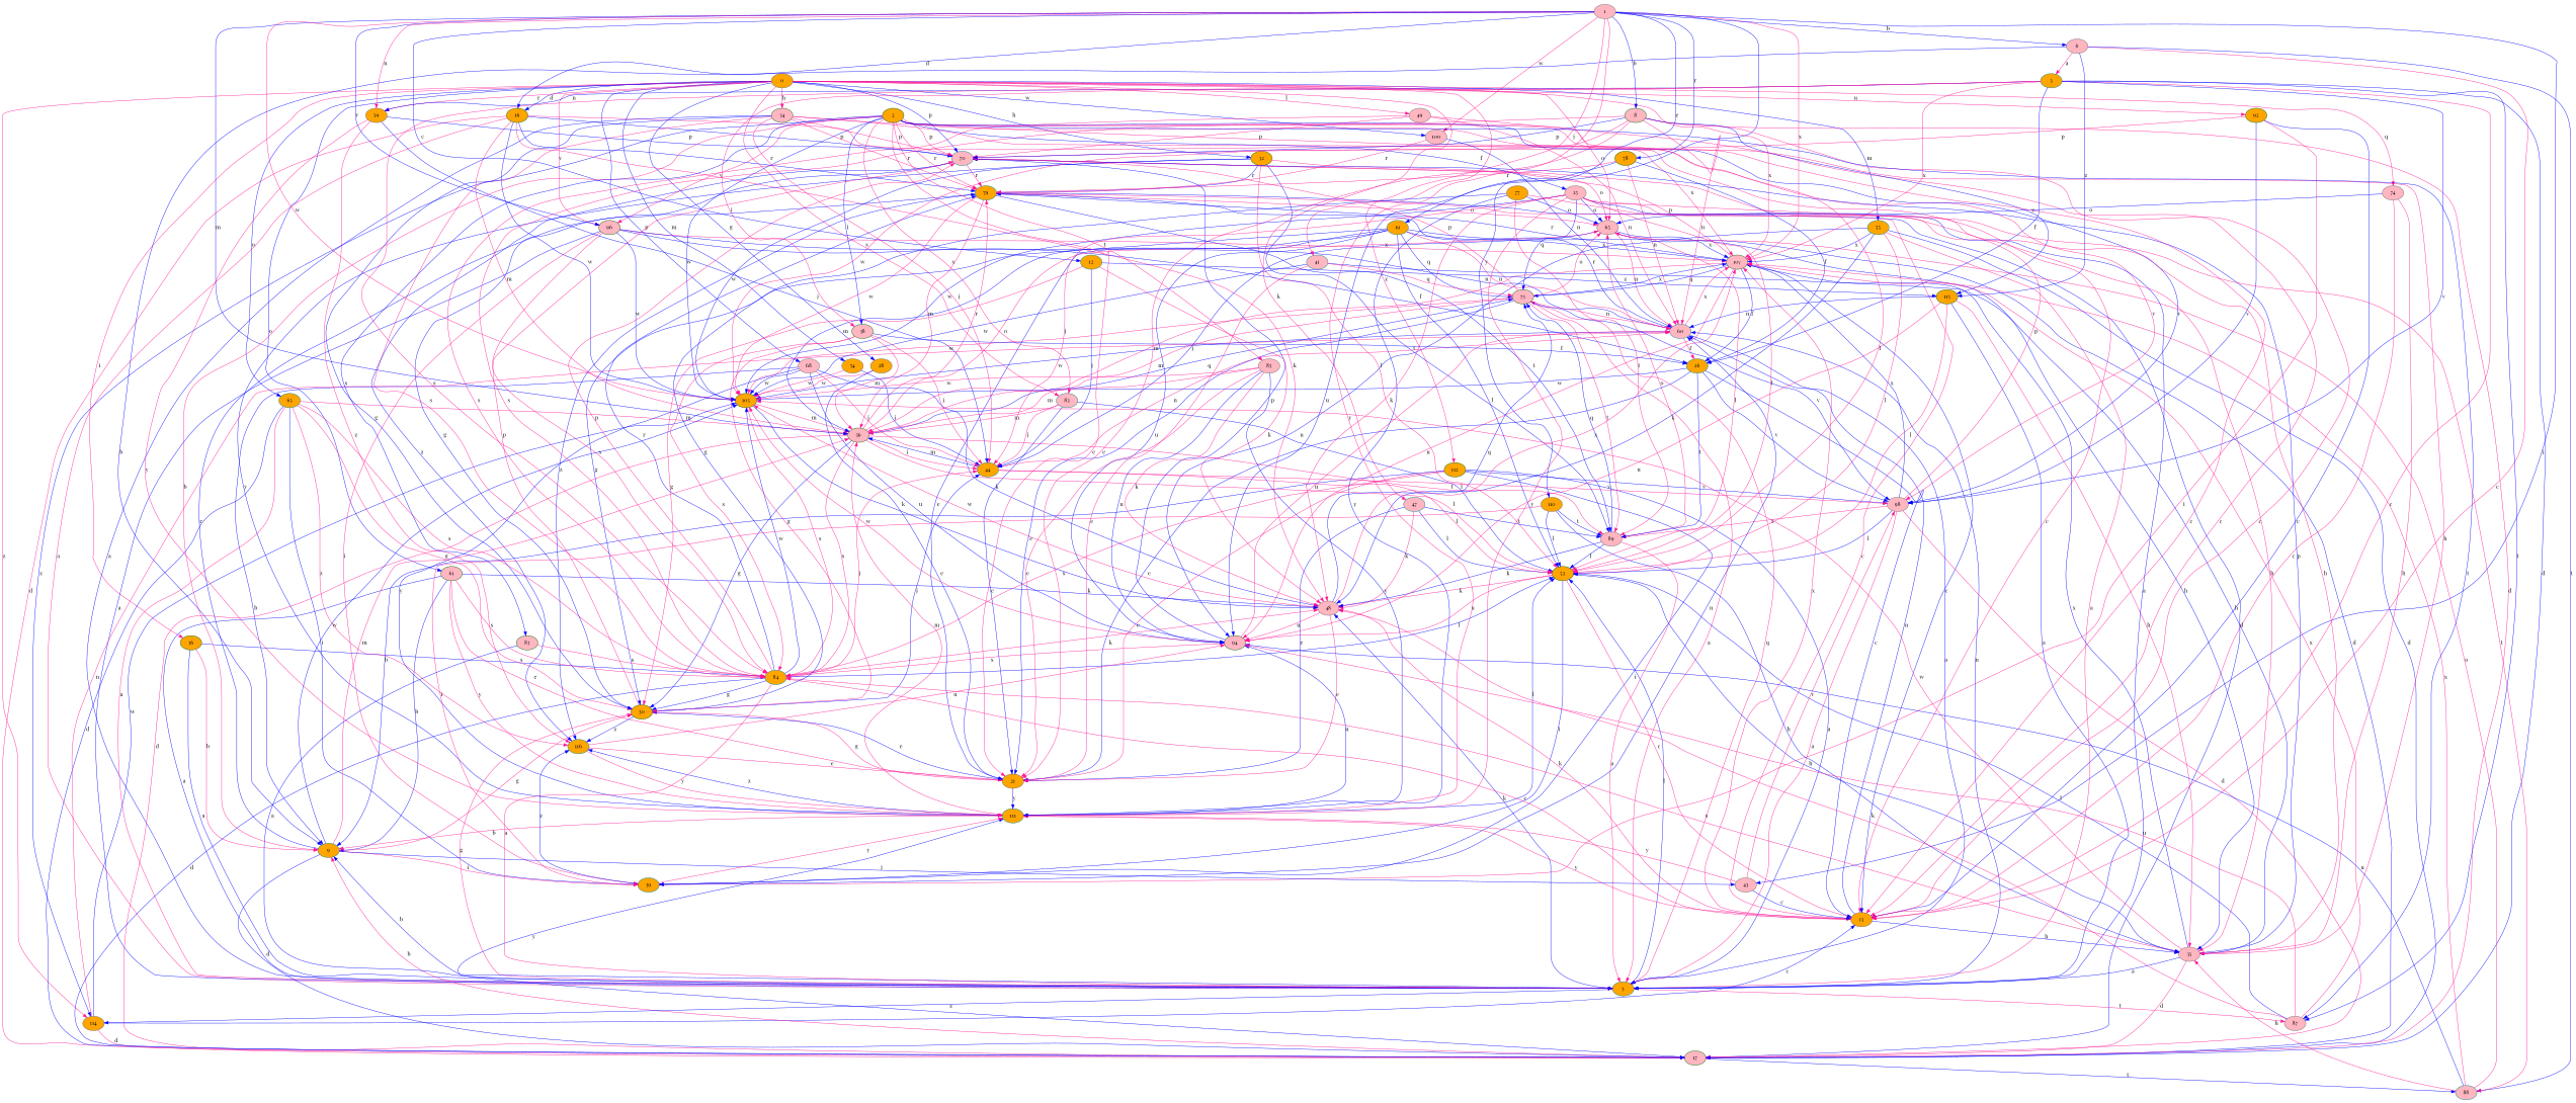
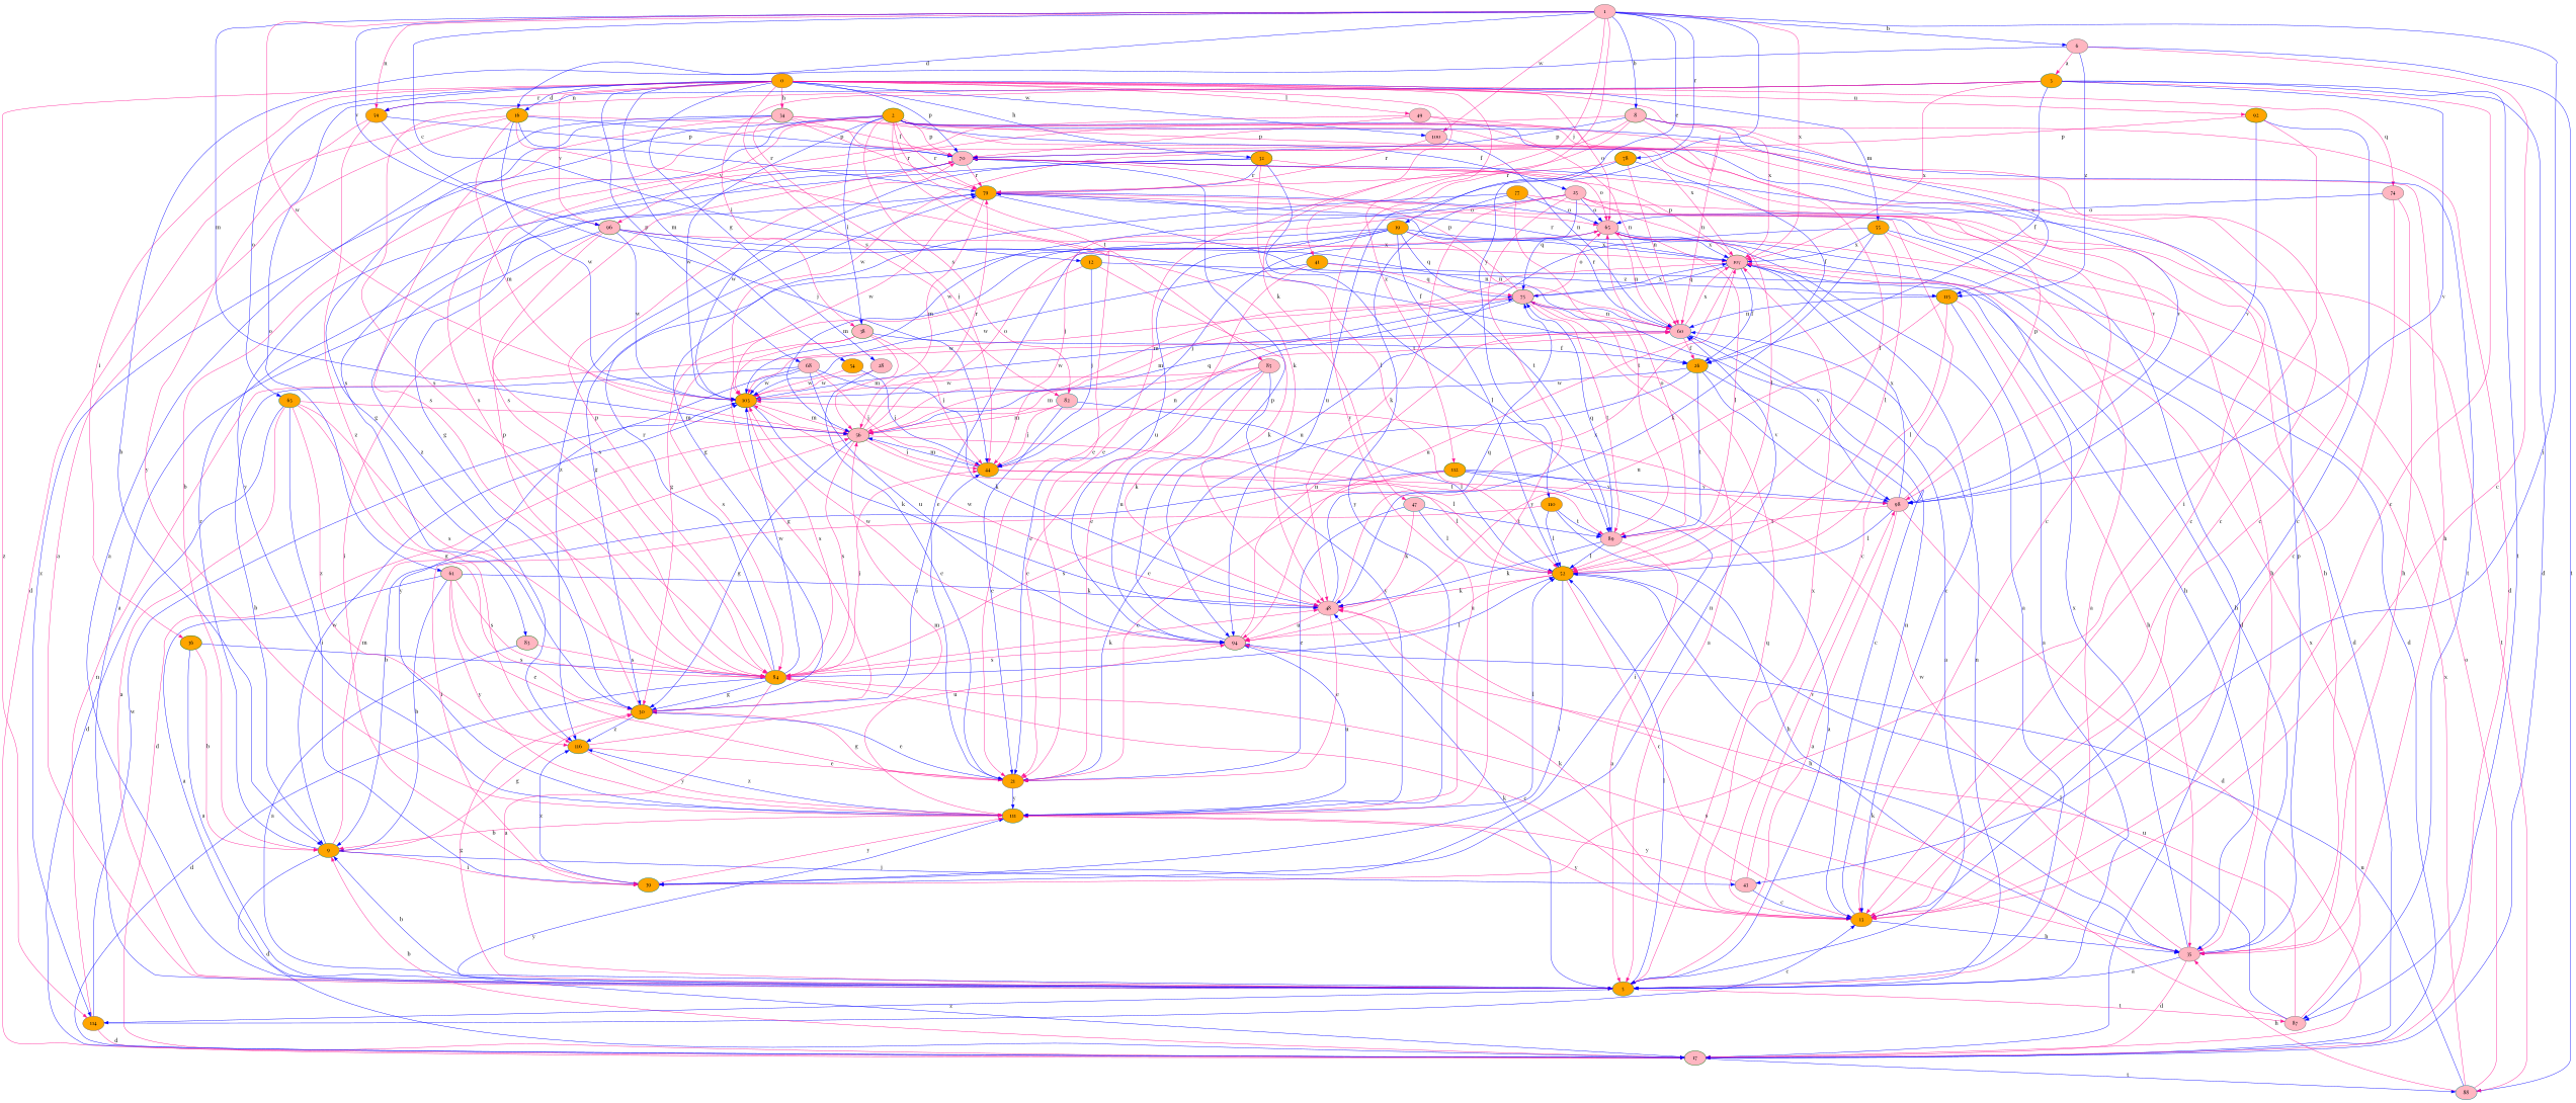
  strict digraph {
    fontname="Playfair Display"
    node [color=gray40 fillcolor=orange fontname="Playfair Display" style=filled]
    edge [color=deeppink fontname="Playfair Display"]
    16 [color=darkgreen]
    0
-   28
+   28 [fillcolor=lightpink]
    32 [color=darkgreen]
    34 [color=darkgreen fillcolor=lightpink]
    36 [color=darkgreen]
    47 [color=teal fillcolor=lightpink]
    49 [fillcolor=lightpink]
    54
    55 [color=teal]
    61 [color=darkgreen fillcolor=lightpink]
    63 [color=teal]
    65 [fillcolor=lightpink]
    68 [fillcolor=lightpink]
    70 [color=teal fillcolor=lightpink]
    74 [fillcolor=lightpink]
    82 [color=teal fillcolor=lightpink]
    92 [color=darkgreen]
    96 [color=darkgreen fillcolor=lightpink]
    100 [fillcolor=lightpink]
    107 [color=darkgreen fillcolor=lightpink]
    112 [color=darkgreen]
    114
    59
    56 [color=darkgreen fillcolor=lightpink]
    103 [color=darkgreen]
    79 [color=teal]
    17 [color=darkgreen fillcolor=lightpink]
    5 [color=teal]
    48 [fillcolor=lightpink]
    21
    111 [color=teal]
    52 [color=darkgreen]
    89 [fillcolor=lightpink]
    13
    98 [fillcolor=lightpink]
    84 [color=teal]
    30 [color=darkgreen]
    44 [color=teal]
    9 [color=teal]
    60 [color=teal fillcolor=lightpink]
    94 [color=darkgreen fillcolor=lightpink]
    39 [color=teal]
    116 [color=teal]
    35 [fillcolor=lightpink]
    77
    26 [color=teal]
    75 [color=darkgreen fillcolor=lightpink]
    1 [fillcolor=lightpink]
    6 [fillcolor=lightpink]
    8 [color=darkgreen fillcolor=lightpink]
    12 [color=teal]
    19 [color=teal]
-   41 [color=teal fillcolor=lightpink]
+   41 [color=teal]
    43 [fillcolor=lightpink]
    78 [color=darkgreen]
    110
    3 [color=teal]
    88 [color=teal fillcolor=lightpink]
    115 [color=darkgreen]
    2 [color=darkgreen]
    25 [fillcolor=lightpink]
    38 [color=darkgreen fillcolor=lightpink]
    83 [color=darkgreen fillcolor=lightpink]
    85 [fillcolor=lightpink]
    87 [fillcolor=lightpink]
    16 -> 70 [color=blue label=p]
    16 -> 107 [label=x]
    16 -> 56 [label=m]
    16 -> 103 [color=blue label=w]
    16 -> 79 [color=blue label=r]
    16 -> 17 [label=d]
    16 -> 5 [label=a]
    16 -> 48 [label=k]
    0 -> 16 [color=blue label=d]
    0 -> 28 [color=blue label=g]
    0 -> 32 [color=blue label=h]
    0 -> 34 [label=h]
    0 -> 36 [label=i]
    0 -> 47 [label=k]
    0 -> 49 [label=l]
    0 -> 54 [color=blue label=m]
    0 -> 55 [color=blue label=m]
    0 -> 61 [color=blue label=o]
    0 -> 63 [color=blue label=o]
    0 -> 65 [label=o]
    0 -> 68 [color=blue label=p]
    0 -> 70 [color=blue label=p]
    0 -> 74 [label=q]
    0 -> 82 [label=s]
    0 -> 92 [label=u]
    0 -> 96 [label=v]
    0 -> 100 [color=blue label=w]
    0 -> 107 [label=x]
    0 -> 112 [label=z]
    0 -> 114 [label=z]
    0 -> 59 [label=r]
    28 -> 103 [label=w]
    28 -> 21 [color=blue label=e]
    32 -> 65 [label=o]
    32 -> 103 [color=blue label=w]
    32 -> 79 [color=blue label=r]
    32 -> 111 [color=blue label=y]
    32 -> 52 [label=l]
    32 -> 89 [color=blue label=t]
-   34 -> 70 [label=p]
+   34 -> 70 [label=f]
    34 -> 79 [label=r]
    34 -> 5 [color=blue label=a]
    34 -> 13 [label=c]
    34 -> 98 [label=v]
    34 -> 84 [label=s]
    34 -> 30 [color=blue label=g]
    34 -> 44 [label=j]
    36 -> 5 [color=blue label=a]
    36 -> 84 [color=blue label=s]
    36 -> 9 [label=b]
    47 -> 48 [label=k]
    47 -> 21 [color=blue label=e]
    47 -> 52 [color=blue label=l]
    47 -> 89 [color=blue label=t]
    49 -> 70 [label=p]
    49 -> 13 [label=c]
    49 -> 84 [label=s]
    49 -> 60 [label=n]
    54 -> 103 [label=w]
    54 -> 44 [color=blue label=j]
    55 -> 107 [color=blue label=x]
    55 -> 17 [color=blue label=d]
    55 -> 5 [label=a]
    55 -> 48 [color=blue label=k]
    55 -> 52 [label=l]
    55 -> 94 [color=blue label=u]
    61 -> 5 [color=blue label=a]
    61 -> 48 [color=blue label=k]
    61 -> 21 [label=e]
    61 -> 111 [label=y]
    61 -> 84 [label=s]
    61 -> 9 [color=blue label=b]
    63 -> 56 [label=m]
    63 -> 17 [color=blue label=d]
    63 -> 5 [label=a]
    63 -> 84 [label=s]
    63 -> 30 [label=g]
    63 -> 39 [color=blue label=i]
    63 -> 116 [label=z]
    65 -> 107 [color=blue label=x]
    65 -> 17 [color=blue label=d]
    65 -> 52 [label=l]
    65 -> 44 [color=blue label=j]
    65 -> 60 [label=n]
    68 -> 103 [color=blue label=w]
    68 -> 48 [color=blue label=k]
    68 -> 111 [color=blue label=y]
    68 -> 44 [label=j]
    68 -> 9 [color=blue label=b]
    68 -> 94 [color=blue label=u]
    70 -> 79 [label=r]
    70 -> 30 [color=blue label=g]
    70 -> 116 [color=blue label=z]
    74 -> 65 [color=blue label=o]
    74 -> 13 [label=c]
    74 -> 35 [label=h]
    82 -> 56 [label=m]
    82 -> 21 [color=blue label=e]
    82 -> 52 [color=blue label=l]
    82 -> 44 [label=j]
    92 -> 70 [label=p]
    92 -> 13 [color=blue label=c]
    92 -> 98 [color=blue label=v]
    92 -> 39 [label=i]
    96 -> 107 [label=x]
    96 -> 103 [color=blue label=w]
    96 -> 5 [color=blue label=a]
    96 -> 84 [label=s]
    96 -> 60 [color=blue label=n]
    96 -> 39 [label=i]
    96 -> 26 [color=blue label=f]
    100 -> 79 [label=r]
    100 -> 60 [color=blue label=n]
    107 -> 70 [label=p]
    107 -> 56 [label=m]
    107 -> 79 [color=blue label=r]
    107 -> 13 [color=blue label=c]
    107 -> 94 [label=u]
    107 -> 26 [color=blue label=f]
    107 -> 75 [color=blue label=q]
    112 -> 5 [color=blue label=a]
    112 -> 21 [label=e]
    112 -> 98 [color=blue label=v]
    112 -> 84 [label=s]
    112 -> 9 [color=blue label=b]
    112 -> 39 [color=blue label=i]
    114 -> 103 [color=blue label=w]
    114 -> 17 [label=d]
    114 -> 13 [color=blue label=c]
    114 -> 60 [label=n]
    59 -> 70 [color=blue label=p]
    59 -> 111 [label=y]
    59 -> 44 [color=blue label=j]
    59 -> 116 [label=z]
    56 -> 65 [label=o]
    56 -> 79 [label=r]
    56 -> 17 [label=d]
    56 -> 52 [label=l]
    56 -> 89 [label=t]
    56 -> 84 [label=s]
    56 -> 30 [color=blue label=g]
    56 -> 44 [label=j]
    56 -> 75 [color=blue label=q]
    103 -> 56 [label=m]
    103 -> 48 [color=blue label=k]
    103 -> 84 [label=s]
    79 -> 65 [label=o]
    79 -> 56 [label=m]
    79 -> 103 [label=w]
    79 -> 17 [color=blue label=d]
    79 -> 89 [color=blue label=t]
    79 -> 13 [label=c]
    79 -> 116 [color=blue label=z]
    17 -> 111 [color=blue label=y]
    17 -> 9 [label=b]
    17 -> 88 [color=blue label=t]
    5 -> 114 [color=blue label=z]
    5 -> 48 [color=blue label=k]
    5 -> 52 [color=blue label=l]
    5 -> 30 [label=g]
    5 -> 9 [color=blue label=b]
    5 -> 60 [color=blue label=n]
    5 -> 75 [label=q]
    5 -> 87 [label=t]
    48 -> 107 [label=x]
    48 -> 103 [label=w]
    48 -> 21 [label=e]
    48 -> 94 [label=u]
    48 -> 75 [color=blue label=q]
    21 -> 111 [color=blue label=y]
    21 -> 30 [label=g]
    111 -> 56 [label=m]
    111 -> 52 [color=blue label=l]
    111 -> 9 [label=b]
    111 -> 94 [color=blue label=u]
    111 -> 116 [color=blue label=z]
    52 -> 48 [label=k]
    52 -> 13 [label=c]
    52 -> 94 [label=u]
    52 -> 39 [color=blue label=i]
    52 -> 35 [color=blue label=h]
    89 -> 65 [label=o]
    89 -> 5 [label=a]
    89 -> 48 [color=blue label=k]
    89 -> 52 [color=blue label=l]
    89 -> 75 [color=blue label=q]
    13 -> 107 [label=x]
    13 -> 48 [label=k]
    13 -> 111 [label=y]
    13 -> 60 [color=blue label=n]
    13 -> 35 [color=blue label=h]
    98 -> 70 [label=p]
    98 -> 107 [color=blue label=x]
    98 -> 17 [label=d]
    98 -> 5 [label=a]
    98 -> 52 [color=blue label=l]
    98 -> 89 [label=t]
    84 -> 70 [label=p]
    84 -> 103 [color=blue label=w]
    84 -> 79 [color=blue label=r]
    84 -> 17 [color=blue label=d]
    84 -> 5 [label=a]
    84 -> 48 [label=k]
    84 -> 52 [color=blue label=l]
    84 -> 13 [label=c]
    84 -> 30 [color=blue label=g]
    84 -> 44 [label=j]
    30 -> 70 [label=p]
    30 -> 21 [color=blue label=e]
    30 -> 44 [color=blue label=j]
    30 -> 116 [color=blue label=z]
    44 -> 56 [color=blue label=m]
    44 -> 52 [label=l]
    44 -> 98 [label=v]
    44 -> 60 [label=n]
    9 -> 56 [label=m]
    9 -> 103 [color=blue label=w]
    9 -> 79 [color=blue label=r]
    9 -> 17 [color=blue label=d]
    9 -> 30 [label=g]
    9 -> 39 [label=i]
    9 -> 43 [color=blue label=j]
    60 -> 107 [label=x]
    60 -> 103 [color=blue label=w]
    60 -> 79 [color=blue label=r]
    60 -> 5 [color=blue label=a]
    60 -> 26 [label=f]
    94 -> 70 [color=blue label=p]
    94 -> 103 [label=w]
    94 -> 84 [label=s]
    94 -> 60 [label=n]
    39 -> 111 [label=y]
    39 -> 60 [color=blue label=n]
    39 -> 116 [color=blue label=z]
    116 -> 21 [label=e]
    116 -> 111 [label=y]
    116 -> 94 [label=u]
    35 -> 70 [color=blue label=p]
    35 -> 107 [color=blue label=x]
    35 -> 103 [label=w]
    35 -> 17 [label=d]
    35 -> 5 [color=blue label=a]
    35 -> 84 [label=s]
    77 -> 65 [color=blue label=o]
    77 -> 111 [color=blue label=y]
    77 -> 89 [label=t]
    77 -> 30 [color=blue label=g]
    77 -> 35 [label=h]
    26 -> 103 [color=blue label=w]
    26 -> 21 [color=blue label=e]
    26 -> 89 [color=blue label=t]
    26 -> 13 [color=blue label=c]
    26 -> 98 [color=blue label=v]
    75 -> 65 [label=o]
    75 -> 70 [label=p]
    75 -> 107 [color=blue label=x]
    75 -> 56 [label=m]
    75 -> 103 [label=w]
    75 -> 5 [label=a]
    75 -> 21 [color=blue label=e]
    75 -> 89 [label=t]
    75 -> 98 [color=blue label=v]
    75 -> 60 [label=n]
    1 -> 16 [color=blue label=d]
    1 -> 96 [color=blue label=v]
    1 -> 100 [label=w]
    1 -> 107 [label=x]
    1 -> 59 [label=n]
    1 -> 56 [color=blue label=m]
    1 -> 103 [label=w]
    1 -> 111 [label=y]
    1 -> 6 [color=blue label=b]
    1 -> 8 [color=blue label=b]
    1 -> 12 [color=blue label=c]
    1 -> 19 [color=blue label=e]
    1 -> 41 [label=j]
    1 -> 43 [color=blue label=j]
    1 -> 78 [color=blue label=r]
    1 -> 110 [color=blue label=y]
    6 -> 13 [label=c]
    6 -> 9 [color=blue label=b]
    6 -> 3 [label=a]
    6 -> 88 [color=blue label=t]
    6 -> 115 [color=blue label=z]
    8 -> 70 [color=blue label=p]
    8 -> 103 [label=w]
    8 -> 17 [label=d]
    8 -> 21 [label=e]
    8 -> 13 [label=c]
    8 -> 84 [label=s]
    8 -> 60 [label=n]
    8 -> 115 [color=blue label=z]
    12 -> 48 [label=k]
    12 -> 30 [label=g]
    12 -> 44 [color=blue label=j]
    12 -> 115 [color=blue label=z]
    19 -> 107 [color=blue label=x]
    19 -> 56 [color=blue label=m]
    19 -> 21 [color=blue label=e]
    19 -> 52 [color=blue label=l]
    19 -> 30 [color=blue label=g]
    19 -> 60 [label=n]
    19 -> 94 [color=blue label=u]
    19 -> 35 [color=blue label=h]
    19 -> 75 [color=blue label=q]
    41 -> 103 [color=blue label=w]
    41 -> 21 [label=e]
    41 -> 35 [color=blue label=h]
    41 -> 75 [label=q]
    43 -> 111 [label=y]
    43 -> 13 [color=blue label=c]
    43 -> 98 [label=v]
    78 -> 79 [label=r]
    78 -> 60 [label=n]
    78 -> 94 [color=blue label=u]
    78 -> 26 [color=blue label=f]
    110 -> 52 [color=blue label=l]
    110 -> 89 [color=blue label=t]
    110 -> 39 [label=i]
    110 -> 35 [color=blue label=h]
    3 -> 107 [label=x]
    3 -> 59 [color=blue label=n]
    3 -> 17 [color=blue label=d]
    3 -> 13 [label=c]
    3 -> 98 [color=blue label=v]
    3 -> 84 [label=s]
    3 -> 26 [color=blue label=f]
    3 -> 38 [label=i]
    3 -> 87 [color=blue label=t]
    88 -> 65 [label=o]
    88 -> 107 [label=x]
    88 -> 94 [color=blue label=u]
    88 -> 35 [label=h]
    115 -> 5 [color=blue label=a]
    115 -> 52 [label=l]
    115 -> 60 [color=blue label=n]
    115 -> 94 [label=u]
    115 -> 35 [label=h]
    2 -> 70 [label=p]
    2 -> 82 [label=s]
    2 -> 96 [label=v]
    2 -> 114 [color=blue label=z]
    2 -> 103 [color=blue label=w]
    2 -> 79 [label=r]
    2 -> 21 [label=e]
    2 -> 52 [label=l]
    2 -> 13 [label=c]
    2 -> 98 [color=blue label=v]
    2 -> 9 [label=b]
    2 -> 35 [label=h]
    2 -> 25 [color=blue label=f]
    2 -> 38 [color=blue label=i]
    2 -> 83 [color=blue label=s]
    2 -> 85 [label=t]
    2 -> 87 [color=blue label=t]
    25 -> 65 [color=blue label=o]
    25 -> 103 [color=blue label=w]
-   25 -> 5 [color=blue label=a]
+   65 -> 5 [color=blue label=a]
    25 -> 48 [label=k]
    25 -> 111 [label=y]
    25 -> 52 [label=l]
    25 -> 44 [label=j]
    25 -> 35 [label=h]
    25 -> 75 [color=blue label=q]
    25 -> 88 [label=t]
    38 -> 56 [label=m]
    38 -> 84 [label=s]
    38 -> 30 [label=g]
    38 -> 44 [label=j]
    38 -> 26 [color=blue label=f]
    83 -> 5 [color=blue label=a]
    83 -> 84 [label=s]
    85 -> 56 [label=m]
    85 -> 103 [label=w]
    85 -> 48 [label=k]
    85 -> 21 [label=e]
    85 -> 111 [color=blue label=y]
    85 -> 94 [color=blue label=u]
    87 -> 107 [label=x]
    87 -> 48 [label=k]
    87 -> 52 [color=blue label=l]
    87 -> 94 [label=u]
  }
